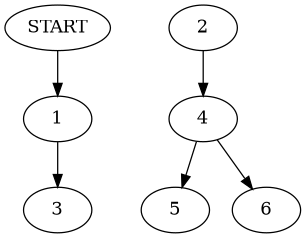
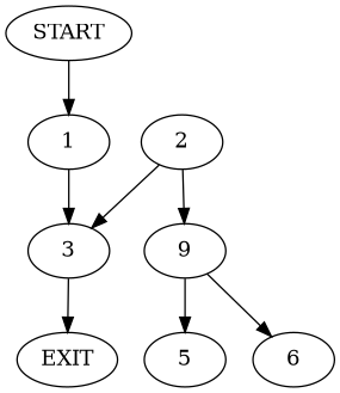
  digraph {
    n1 [label=START]
    1
    3
+   n4 [label=EXIT]
    2
-   4
+   4 [label=9]
    5
    6
    n1 -> 1
    1 -> 3
+   3 -> n4
+   2 -> 3
    2 -> 4
    4 -> 5
    4 -> 6
  }
